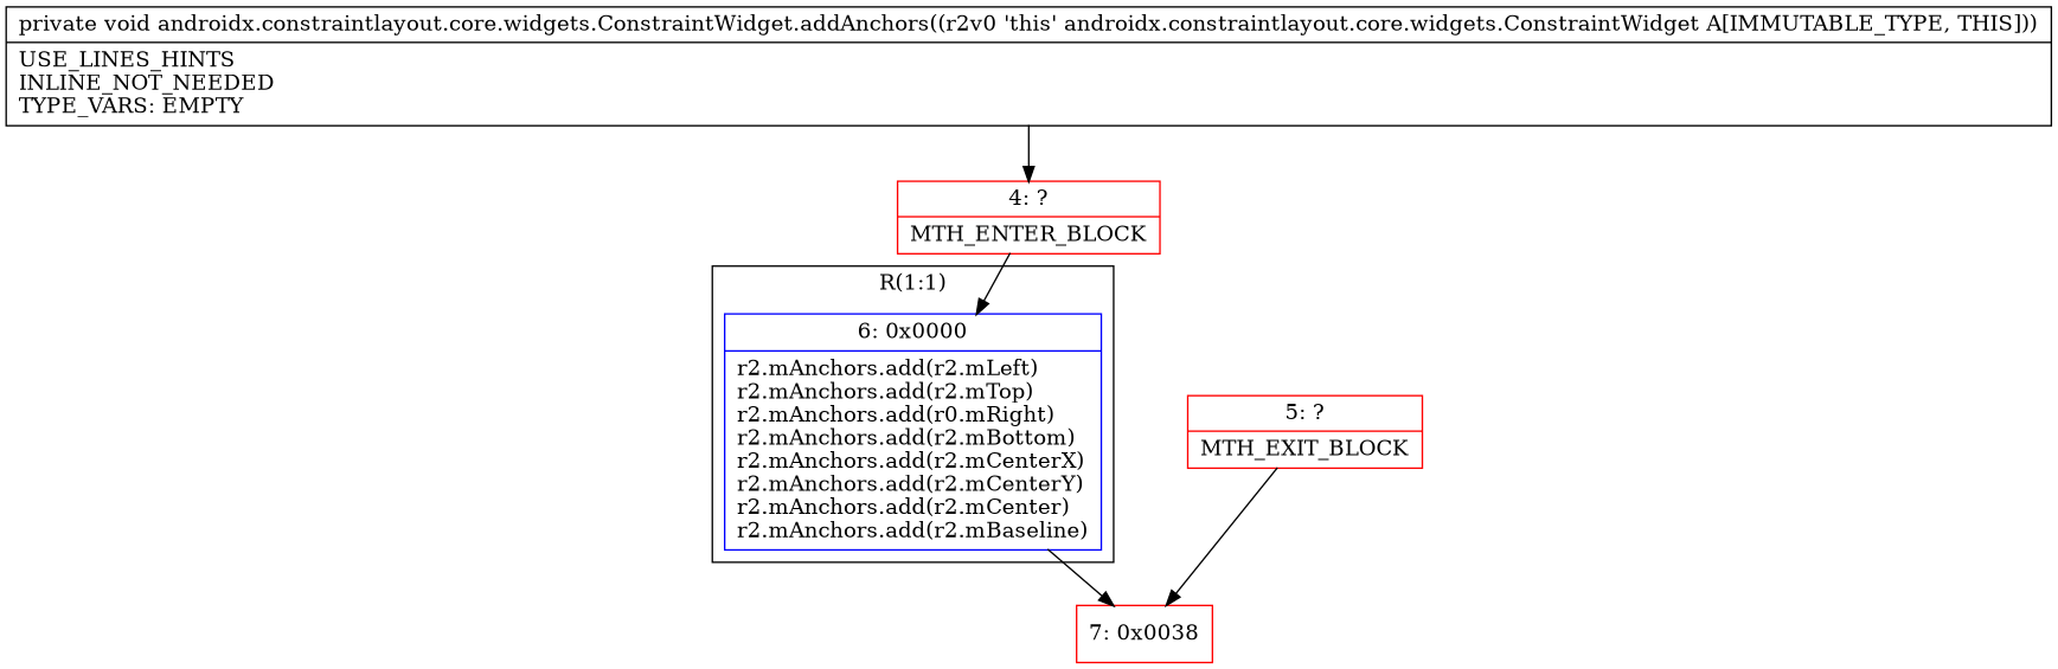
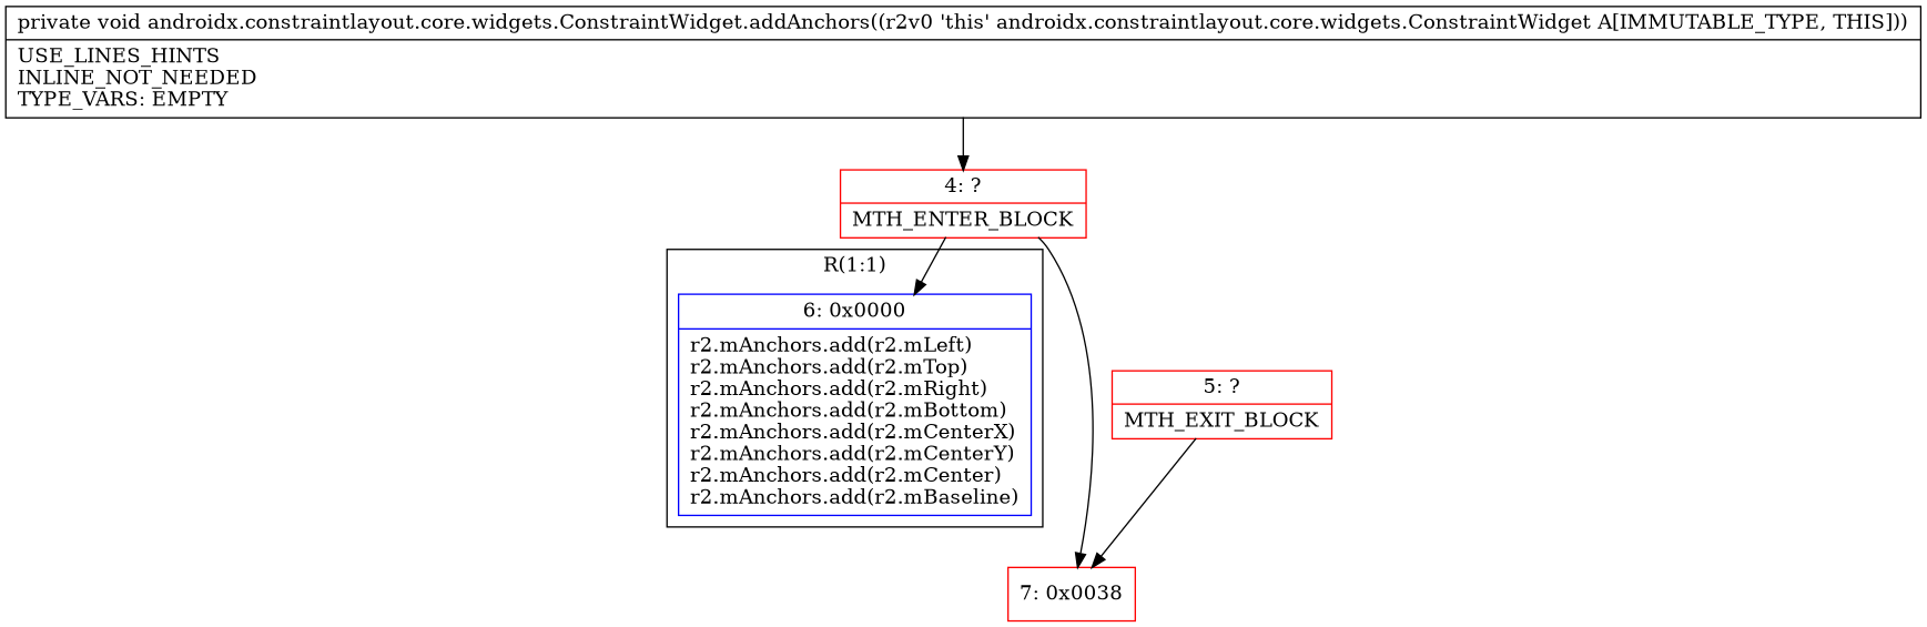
  digraph {
    node [color=red shape=record]
-   n1 [color=blue label="{6\:\ 0x0000|r2.mAnchors.add(r2.mLeft)\lr2.mAnchors.add(r2.mTop)\lr2.mAnchors.add(r0.mRight)\lr2.mAnchors.add(r2.mBottom)\lr2.mAnchors.add(r2.mCenterX)\lr2.mAnchors.add(r2.mCenterY)\lr2.mAnchors.add(r2.mCenter)\lr2.mAnchors.add(r2.mBaseline)\l}"]
+   n1 [color=blue label="{6\:\ 0x0000|r2.mAnchors.add(r2.mLeft)\lr2.mAnchors.add(r2.mTop)\lr2.mAnchors.add(r2.mRight)\lr2.mAnchors.add(r2.mBottom)\lr2.mAnchors.add(r2.mCenterX)\lr2.mAnchors.add(r2.mCenterY)\lr2.mAnchors.add(r2.mCenter)\lr2.mAnchors.add(r2.mBaseline)\l}"]
    n2 [label="{7\:\ 0x0038}"]
    n3 [label="{4\:\ ?|MTH_ENTER_BLOCK\l}"]
    n4 [label="{5\:\ ?|MTH_EXIT_BLOCK\l}"]
    n5 [label="{private void androidx.constraintlayout.core.widgets.ConstraintWidget.addAnchors((r2v0 'this' androidx.constraintlayout.core.widgets.ConstraintWidget A[IMMUTABLE_TYPE, THIS]))  | USE_LINES_HINTS\lINLINE_NOT_NEEDED\lTYPE_VARS: EMPTY\l}" color=""]
    subgraph cluster_1 {
      label="R(1:1)"
      n1
    }
-   n1 -> n2
+   n3 -> n2
    n3 -> n1
    n4 -> n2
    n5 -> n3
  }
